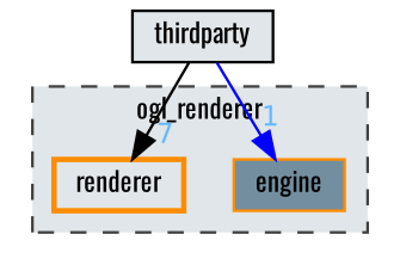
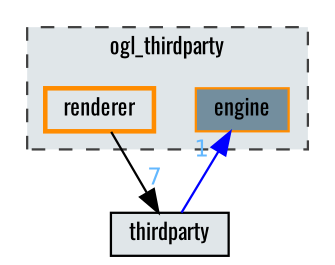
  digraph {
    compound=true
    fontname=Oswald
    node [color=darkorange fillcolor="#e0e6e9" fontname=Oswald fontsize=10 shape=box style=filled]
    edge [fontcolor=steelblue1 fontname=Oswald fontsize=10 labeldistance=1.5 labelfontname=Helvetica labelfontsize=10]
    n1 [fillcolor="#738e9e" height=0.2 label=engine width=0.4]
    n2 [height=0.2 label=renderer style="filled,bold" width=0.4]
    n3 [color=black height=0.2 label=thirdparty width=0.4]
    subgraph cluster_1 {
      bgcolor="#e0e6e9"
      fontsize=10
-     label=ogl_renderer
+     label=ogl_thirdparty
      pencolor=grey25
      style="filled,dashed"
      n1
      n2
    }
-   n3 -> n2 [color=black headlabel=7]
+   n2 -> n3 [color=black headlabel=7]
    n3 -> n1 [color=blue headlabel=1]
  }
